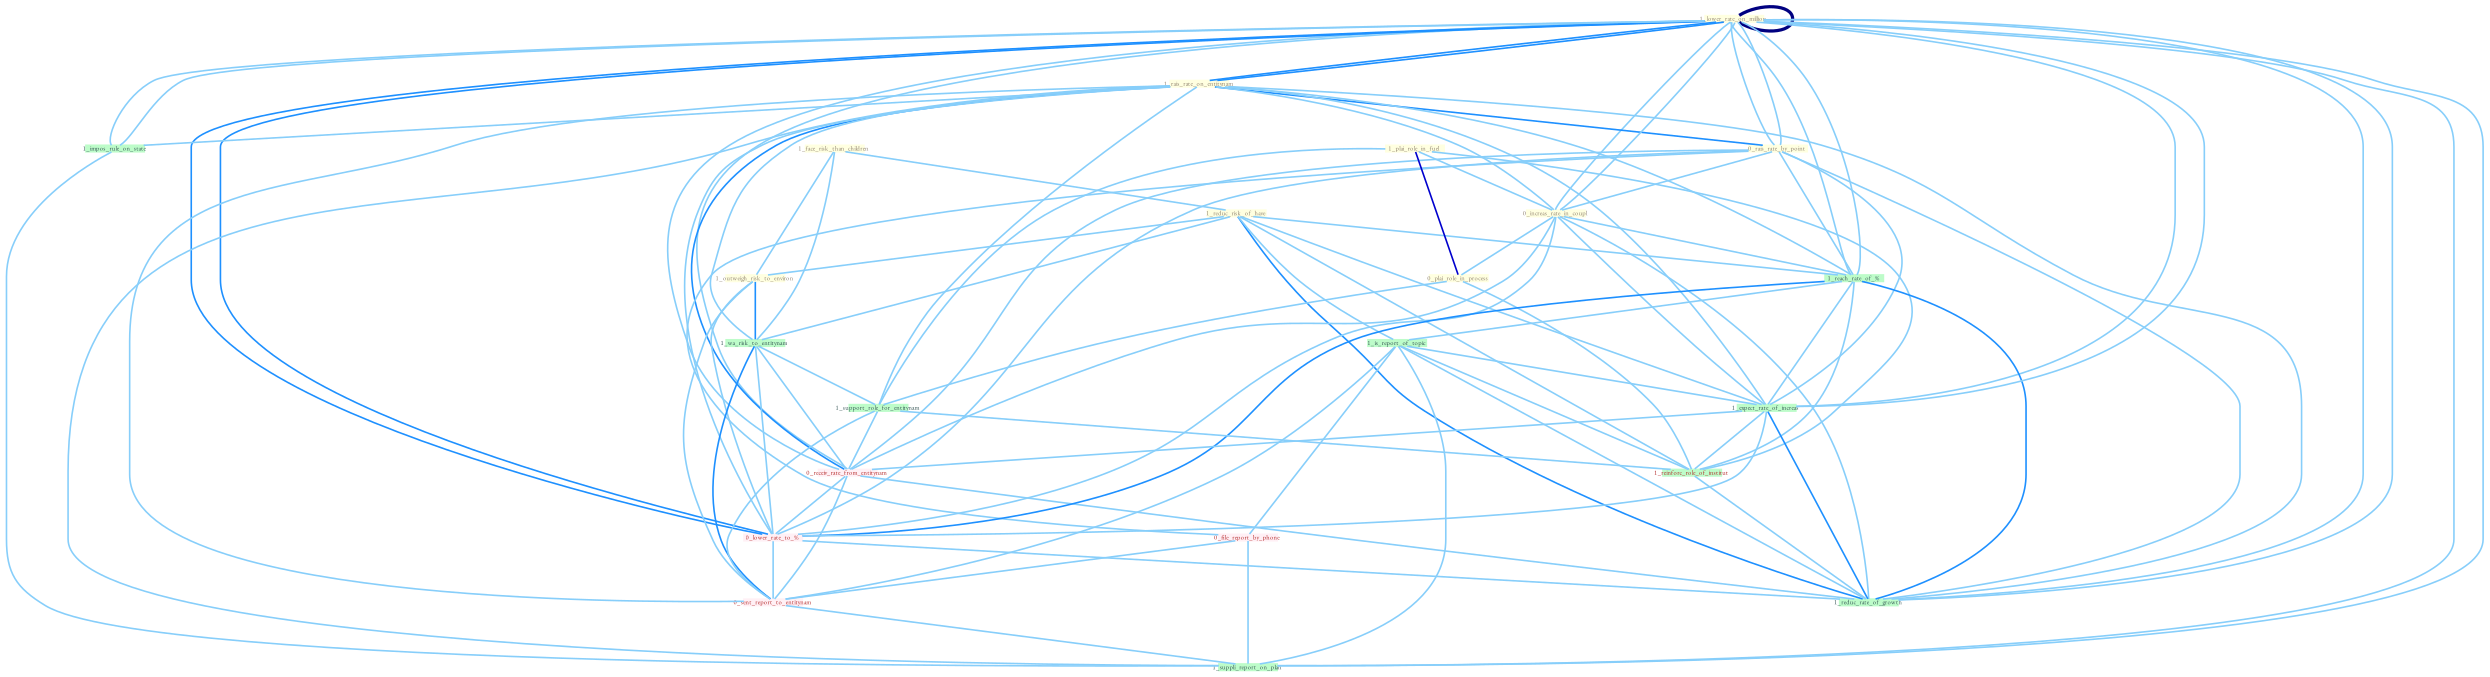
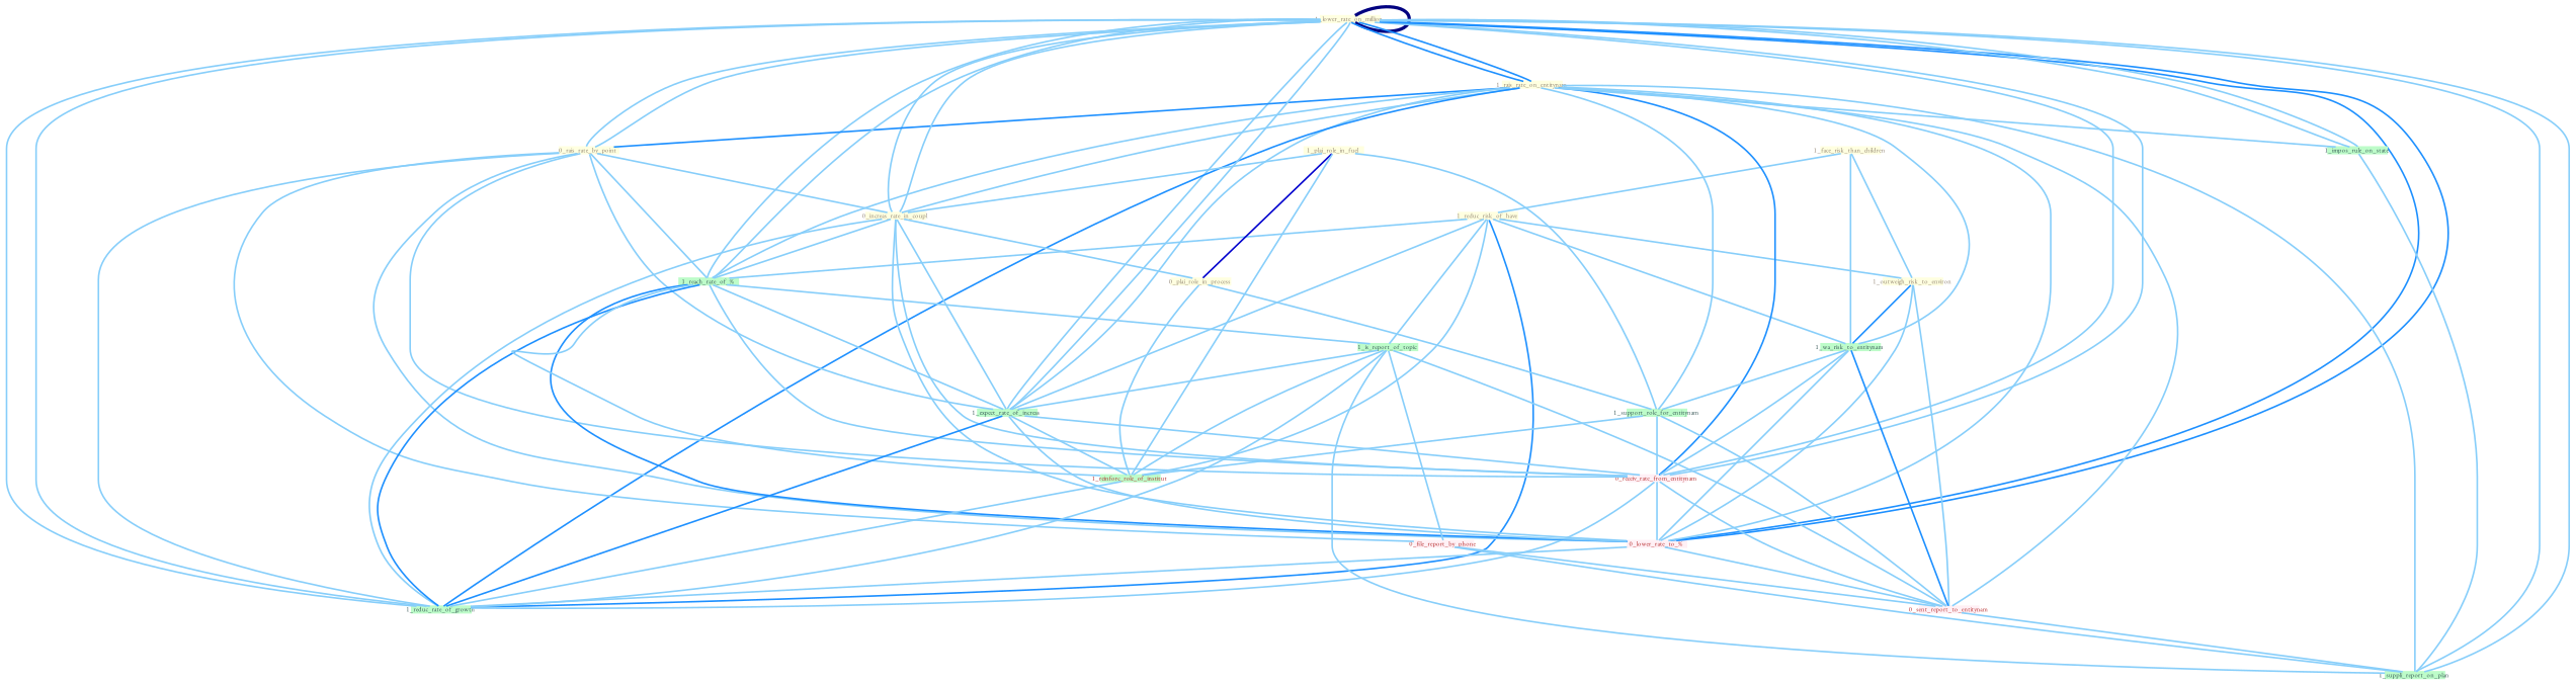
  graph {
    fontname="EB Garamond"
    node [color="#ffffe0" fixedsize=true fontcolor="#8b7d6b" fontname="EB Garamond" fontsize=4 shape=polygon style=filled]
    edge [color="#87cefa" fontname="EB Garamond" w=1]
    "1_lower_rate_on_million " [height=.06 width=.5]
    "1_face_risk_than_children " [height=.06 width=.5]
    "1_reduc_risk_of_have " [height=.06 width=.5]
    "1_rais_rate_on_entitynam " [height=.06 width=.5]
    "0_rais_rate_by_point " [height=.06 width=.5]
    "1_plai_role_in_fuel " [height=.06 width=.5]
    "0_increas_rate_in_coupl " [height=.06 width=.5]
    "0_plai_role_in_process " [height=.06 width=.5]
    "1_outweigh_risk_to_environ " [height=.06 width=.5]
    "0_receiv_rate_from_entitynam " [color="#fff0f5" fontcolor="#b22222" height=.06 width=.5]
    "0_file_report_by_phone " [color="#fff0f5" fontcolor="#b22222" height=.06 width=.5]
    "0_lower_rate_to_% " [color="#fff0f5" fontcolor="#b22222" height=.06 width=.5]
    "0_sent_report_to_entitynam " [color="#fff0f5" fontcolor="#b22222" height=.06 width=.5]
    "1_impos_rule_on_state " [color="#BDFCC9" fontcolor="#2f4f4f" height=.06 width=.5]
    "1_reach_rate_of_% " [color="#BDFCC9" fontcolor="#2f4f4f" height=.06 width=.5]
    "1_expect_rate_of_increas " [color="#BDFCC9" fontcolor="#2f4f4f" height=.06 width=.5]
    "1_suppli_report_on_plan " [color="#BDFCC9" fontcolor="#2f4f4f" height=.06 width=.5]
    "1_reduc_rate_of_growth " [color="#BDFCC9" fontcolor="#2f4f4f" height=.06 width=.5]
    "1_wa_risk_to_entitynam " [color="#BDFCC9" fontcolor="#2f4f4f" height=.06 width=.5]
    "1_is_report_of_topic " [color="#BDFCC9" fontcolor="#2f4f4f" height=.06 width=.5]
    "1_reinforc_role_of_institut " [color="#BDFCC9" fontcolor="#b22222" height=.06 width=.5]
    "1_support_role_for_entitynam " [color="#BDFCC9" fontcolor="#2f4f4f" height=.06 width=.5]
    subgraph sub_1 {
      "1_lower_rate_on_million "
      "1_face_risk_than_children "
      "1_reduc_risk_of_have "
      "1_rais_rate_on_entitynam "
      "0_rais_rate_by_point "
      "1_plai_role_in_fuel "
      "0_increas_rate_in_coupl "
      "0_plai_role_in_process "
      "1_outweigh_risk_to_environ "
    }
    subgraph sub_2 {
      "0_receiv_rate_from_entitynam "
      "0_file_report_by_phone "
      "0_lower_rate_to_% "
      "0_sent_report_to_entitynam "
    }
    "1_lower_rate_on_million " -- "1_lower_rate_on_million " [color="#000080" style=bold w=4]
    "1_lower_rate_on_million " -- "1_rais_rate_on_entitynam " [color="#1e90ff" w=2]
    "1_lower_rate_on_million " -- "0_rais_rate_by_point "
    "1_lower_rate_on_million " -- "0_increas_rate_in_coupl "
    "1_lower_rate_on_million " -- "0_receiv_rate_from_entitynam "
    "1_lower_rate_on_million " -- "0_receiv_rate_from_entitynam "
    "1_lower_rate_on_million " -- "0_lower_rate_to_% " [color="#1e90ff" w=2]
    "1_lower_rate_on_million " -- "0_lower_rate_to_% " [color="#1e90ff" w=2]
    "1_lower_rate_on_million " -- "1_impos_rule_on_state "
    "1_lower_rate_on_million " -- "1_reach_rate_of_% "
    "1_lower_rate_on_million " -- "1_expect_rate_of_increas "
    "1_lower_rate_on_million " -- "1_suppli_report_on_plan "
    "1_lower_rate_on_million " -- "1_suppli_report_on_plan "
    "1_lower_rate_on_million " -- "1_reduc_rate_of_growth "
    "1_lower_rate_on_million " -- "1_reduc_rate_of_growth "
    "1_face_risk_than_children " -- "1_reduc_risk_of_have "
    "1_face_risk_than_children " -- "1_outweigh_risk_to_environ "
    "1_face_risk_than_children " -- "1_wa_risk_to_entitynam "
    "1_reduc_risk_of_have " -- "1_outweigh_risk_to_environ "
    "1_reduc_risk_of_have " -- "1_reach_rate_of_% "
    "1_reduc_risk_of_have " -- "1_expect_rate_of_increas "
    "1_reduc_risk_of_have " -- "1_reduc_rate_of_growth " [color="#1e90ff" w=2]
    "1_reduc_risk_of_have " -- "1_wa_risk_to_entitynam "
    "1_reduc_risk_of_have " -- "1_is_report_of_topic "
    "1_reduc_risk_of_have " -- "1_reinforc_role_of_institut "
    "1_rais_rate_on_entitynam " -- "1_lower_rate_on_million " [color="#1e90ff" w=2]
    "1_rais_rate_on_entitynam " -- "0_rais_rate_by_point " [color="#1e90ff" w=2]
    "1_rais_rate_on_entitynam " -- "0_increas_rate_in_coupl "
    "1_rais_rate_on_entitynam " -- "0_receiv_rate_from_entitynam " [color="#1e90ff" w=2]
    "1_rais_rate_on_entitynam " -- "0_lower_rate_to_% "
    "1_rais_rate_on_entitynam " -- "0_sent_report_to_entitynam "
    "1_rais_rate_on_entitynam " -- "1_impos_rule_on_state "
    "1_rais_rate_on_entitynam " -- "1_reach_rate_of_% "
    "1_rais_rate_on_entitynam " -- "1_expect_rate_of_increas "
    "1_rais_rate_on_entitynam " -- "1_suppli_report_on_plan "
-   "1_rais_rate_on_entitynam " -- "1_reduc_rate_of_growth "
+   "1_rais_rate_on_entitynam " -- "1_reduc_rate_of_growth " [color="#1e90ff"]
    "1_rais_rate_on_entitynam " -- "1_wa_risk_to_entitynam "
    "1_rais_rate_on_entitynam " -- "1_support_role_for_entitynam "
    "0_rais_rate_by_point " -- "1_lower_rate_on_million "
    "0_rais_rate_by_point " -- "0_increas_rate_in_coupl "
    "0_rais_rate_by_point " -- "0_receiv_rate_from_entitynam "
    "0_rais_rate_by_point " -- "0_file_report_by_phone "
    "0_rais_rate_by_point " -- "0_lower_rate_to_% "
    "0_rais_rate_by_point " -- "1_reach_rate_of_% "
    "0_rais_rate_by_point " -- "1_expect_rate_of_increas "
    "0_rais_rate_by_point " -- "1_reduc_rate_of_growth "
    "1_plai_role_in_fuel " -- "0_increas_rate_in_coupl "
    "1_plai_role_in_fuel " -- "0_plai_role_in_process " [color="#0000cd" w=3]
    "1_plai_role_in_fuel " -- "1_reinforc_role_of_institut "
    "1_plai_role_in_fuel " -- "1_support_role_for_entitynam "
    "0_increas_rate_in_coupl " -- "1_lower_rate_on_million "
    "0_increas_rate_in_coupl " -- "0_plai_role_in_process "
    "0_increas_rate_in_coupl " -- "0_receiv_rate_from_entitynam "
    "0_increas_rate_in_coupl " -- "0_lower_rate_to_% "
    "0_increas_rate_in_coupl " -- "1_reach_rate_of_% "
    "0_increas_rate_in_coupl " -- "1_expect_rate_of_increas "
    "0_increas_rate_in_coupl " -- "1_reduc_rate_of_growth "
    "0_plai_role_in_process " -- "1_reinforc_role_of_institut "
    "0_plai_role_in_process " -- "1_support_role_for_entitynam "
    "1_outweigh_risk_to_environ " -- "0_lower_rate_to_% "
    "1_outweigh_risk_to_environ " -- "0_sent_report_to_entitynam "
    "1_outweigh_risk_to_environ " -- "1_wa_risk_to_entitynam " [color="#1e90ff" w=2]
    "0_receiv_rate_from_entitynam " -- "0_lower_rate_to_% "
    "0_receiv_rate_from_entitynam " -- "0_sent_report_to_entitynam "
    "0_receiv_rate_from_entitynam " -- "1_reduc_rate_of_growth "
    "0_file_report_by_phone " -- "0_sent_report_to_entitynam "
    "0_file_report_by_phone " -- "1_suppli_report_on_plan "
    "0_lower_rate_to_% " -- "0_sent_report_to_entitynam "
    "0_lower_rate_to_% " -- "1_reduc_rate_of_growth "
    "0_sent_report_to_entitynam " -- "1_suppli_report_on_plan "
    "1_impos_rule_on_state " -- "1_lower_rate_on_million "
    "1_impos_rule_on_state " -- "1_suppli_report_on_plan "
    "1_reach_rate_of_% " -- "1_lower_rate_on_million "
+   "1_reach_rate_of_% " -- "0_receiv_rate_from_entitynam "
    "1_reach_rate_of_% " -- "0_lower_rate_to_% " [color="#1e90ff" w=2]
    "1_reach_rate_of_% " -- "1_expect_rate_of_increas " [w=2]
    "1_reach_rate_of_% " -- "1_reduc_rate_of_growth " [color="#1e90ff" w=2]
    "1_reach_rate_of_% " -- "1_is_report_of_topic "
    "1_reach_rate_of_% " -- "1_reinforc_role_of_institut "
    "1_expect_rate_of_increas " -- "1_lower_rate_on_million "
    "1_expect_rate_of_increas " -- "0_receiv_rate_from_entitynam "
    "1_expect_rate_of_increas " -- "0_lower_rate_to_% "
    "1_expect_rate_of_increas " -- "1_reduc_rate_of_growth " [color="#1e90ff" w=2]
    "1_expect_rate_of_increas " -- "1_reinforc_role_of_institut "
    "1_wa_risk_to_entitynam " -- "0_receiv_rate_from_entitynam "
    "1_wa_risk_to_entitynam " -- "0_lower_rate_to_% "
    "1_wa_risk_to_entitynam " -- "0_sent_report_to_entitynam " [color="#1e90ff" w=2]
    "1_wa_risk_to_entitynam " -- "1_support_role_for_entitynam "
    "1_is_report_of_topic " -- "0_file_report_by_phone "
    "1_is_report_of_topic " -- "0_sent_report_to_entitynam "
    "1_is_report_of_topic " -- "1_expect_rate_of_increas "
    "1_is_report_of_topic " -- "1_suppli_report_on_plan "
    "1_is_report_of_topic " -- "1_reduc_rate_of_growth "
    "1_is_report_of_topic " -- "1_reinforc_role_of_institut "
    "1_reinforc_role_of_institut " -- "1_reduc_rate_of_growth "
    "1_support_role_for_entitynam " -- "0_receiv_rate_from_entitynam "
    "1_support_role_for_entitynam " -- "0_sent_report_to_entitynam "
    "1_support_role_for_entitynam " -- "1_reinforc_role_of_institut "
  }
